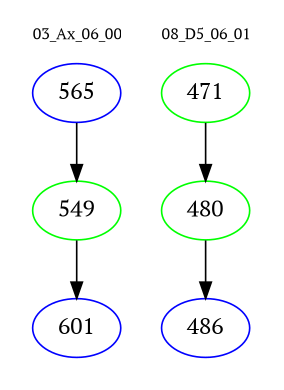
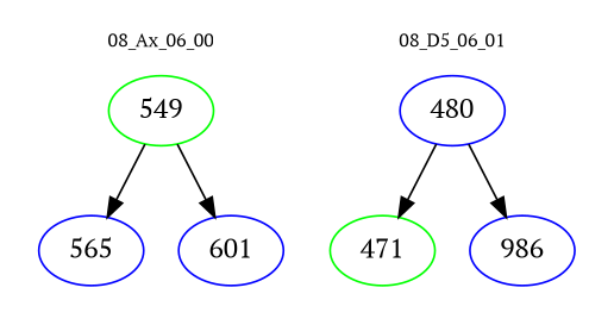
  digraph {
    fontname="PT Serif"
    node [color=blue fontname="PT Serif"]
    edge [color=black fontname="PT Serif"]
    n1 [label=565]
    n2 [color=green label=549]
    n3 [label=601]
-   n4 [color=green label=480]
+   n4 [label=480]
    n5 [color=green label=471]
-   n6 [label=486]
+   n6 [label=986]
    subgraph cluster_1 {
      color=white
      fontsize=10
-     label="03_Ax_06_00"
+     label="08_Ax_06_00"
      n1
      n2
      n3
    }
    subgraph cluster_2 {
      color=white
      fontsize=10
      label="08_D5_06_01"
      n4
      n5
      n6
    }
-   n1 -> n2
+   n2 -> n1
    n2 -> n3
-   n5 -> n4
+   n4 -> n5
    n4 -> n6
  }
